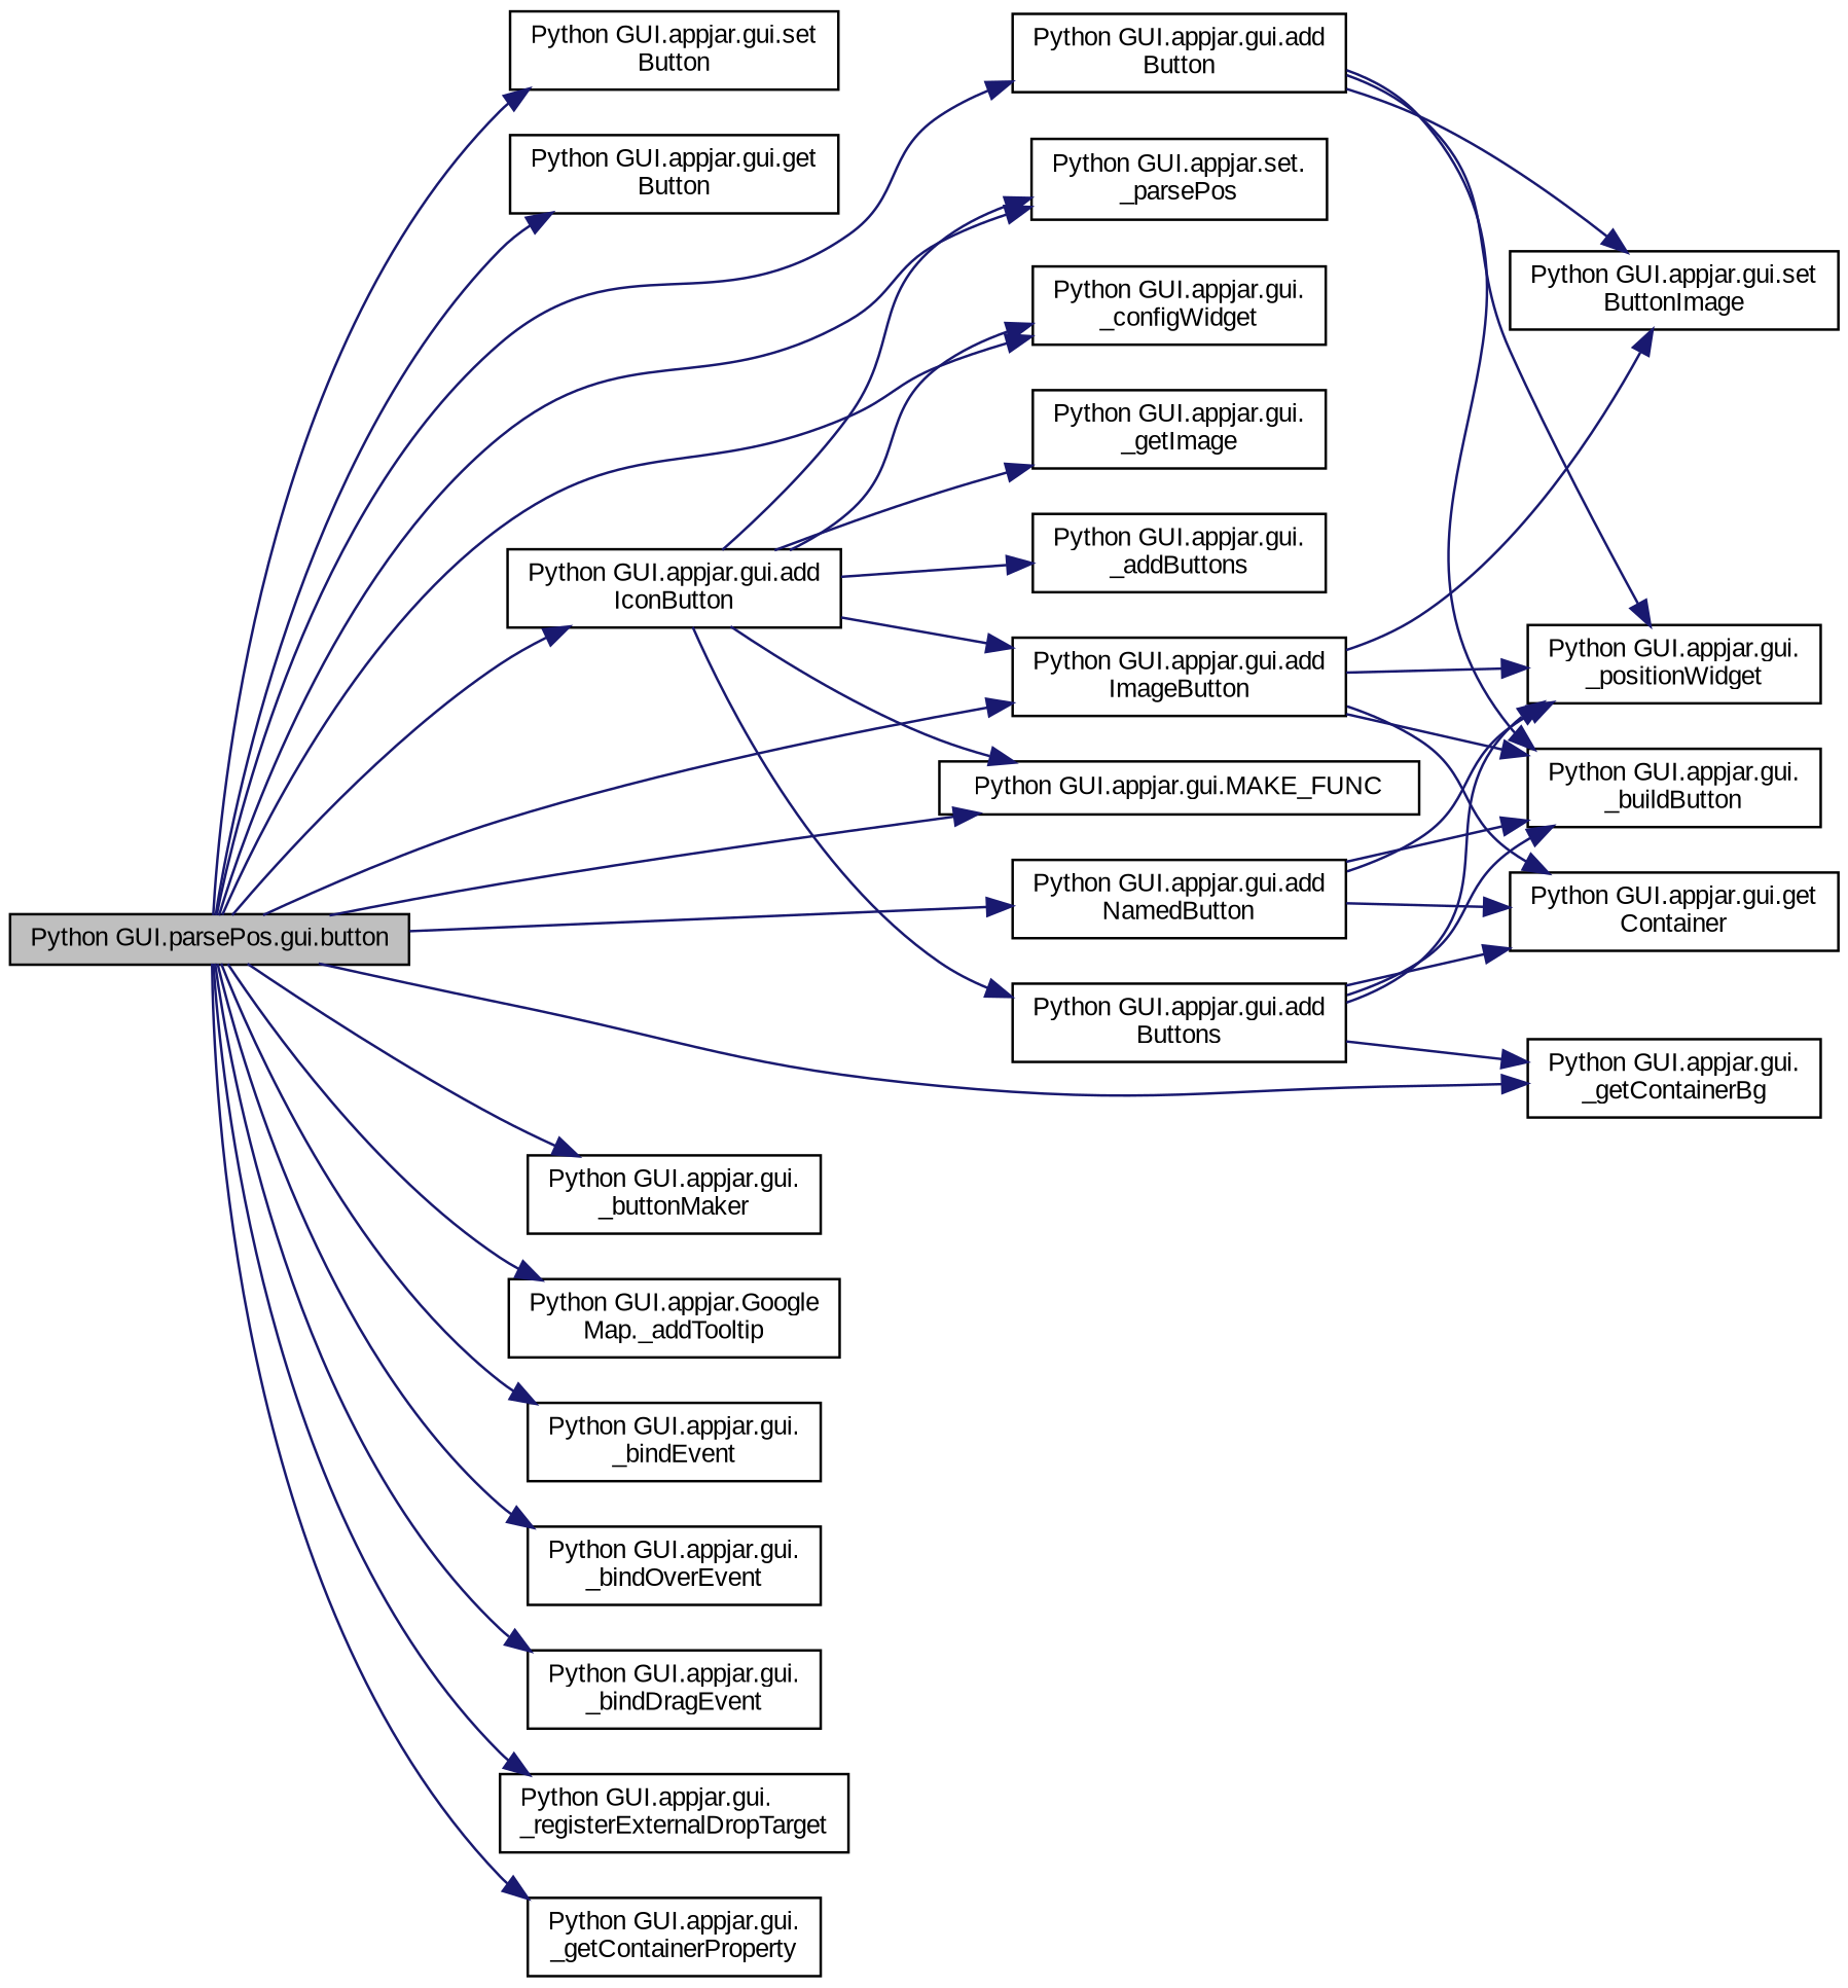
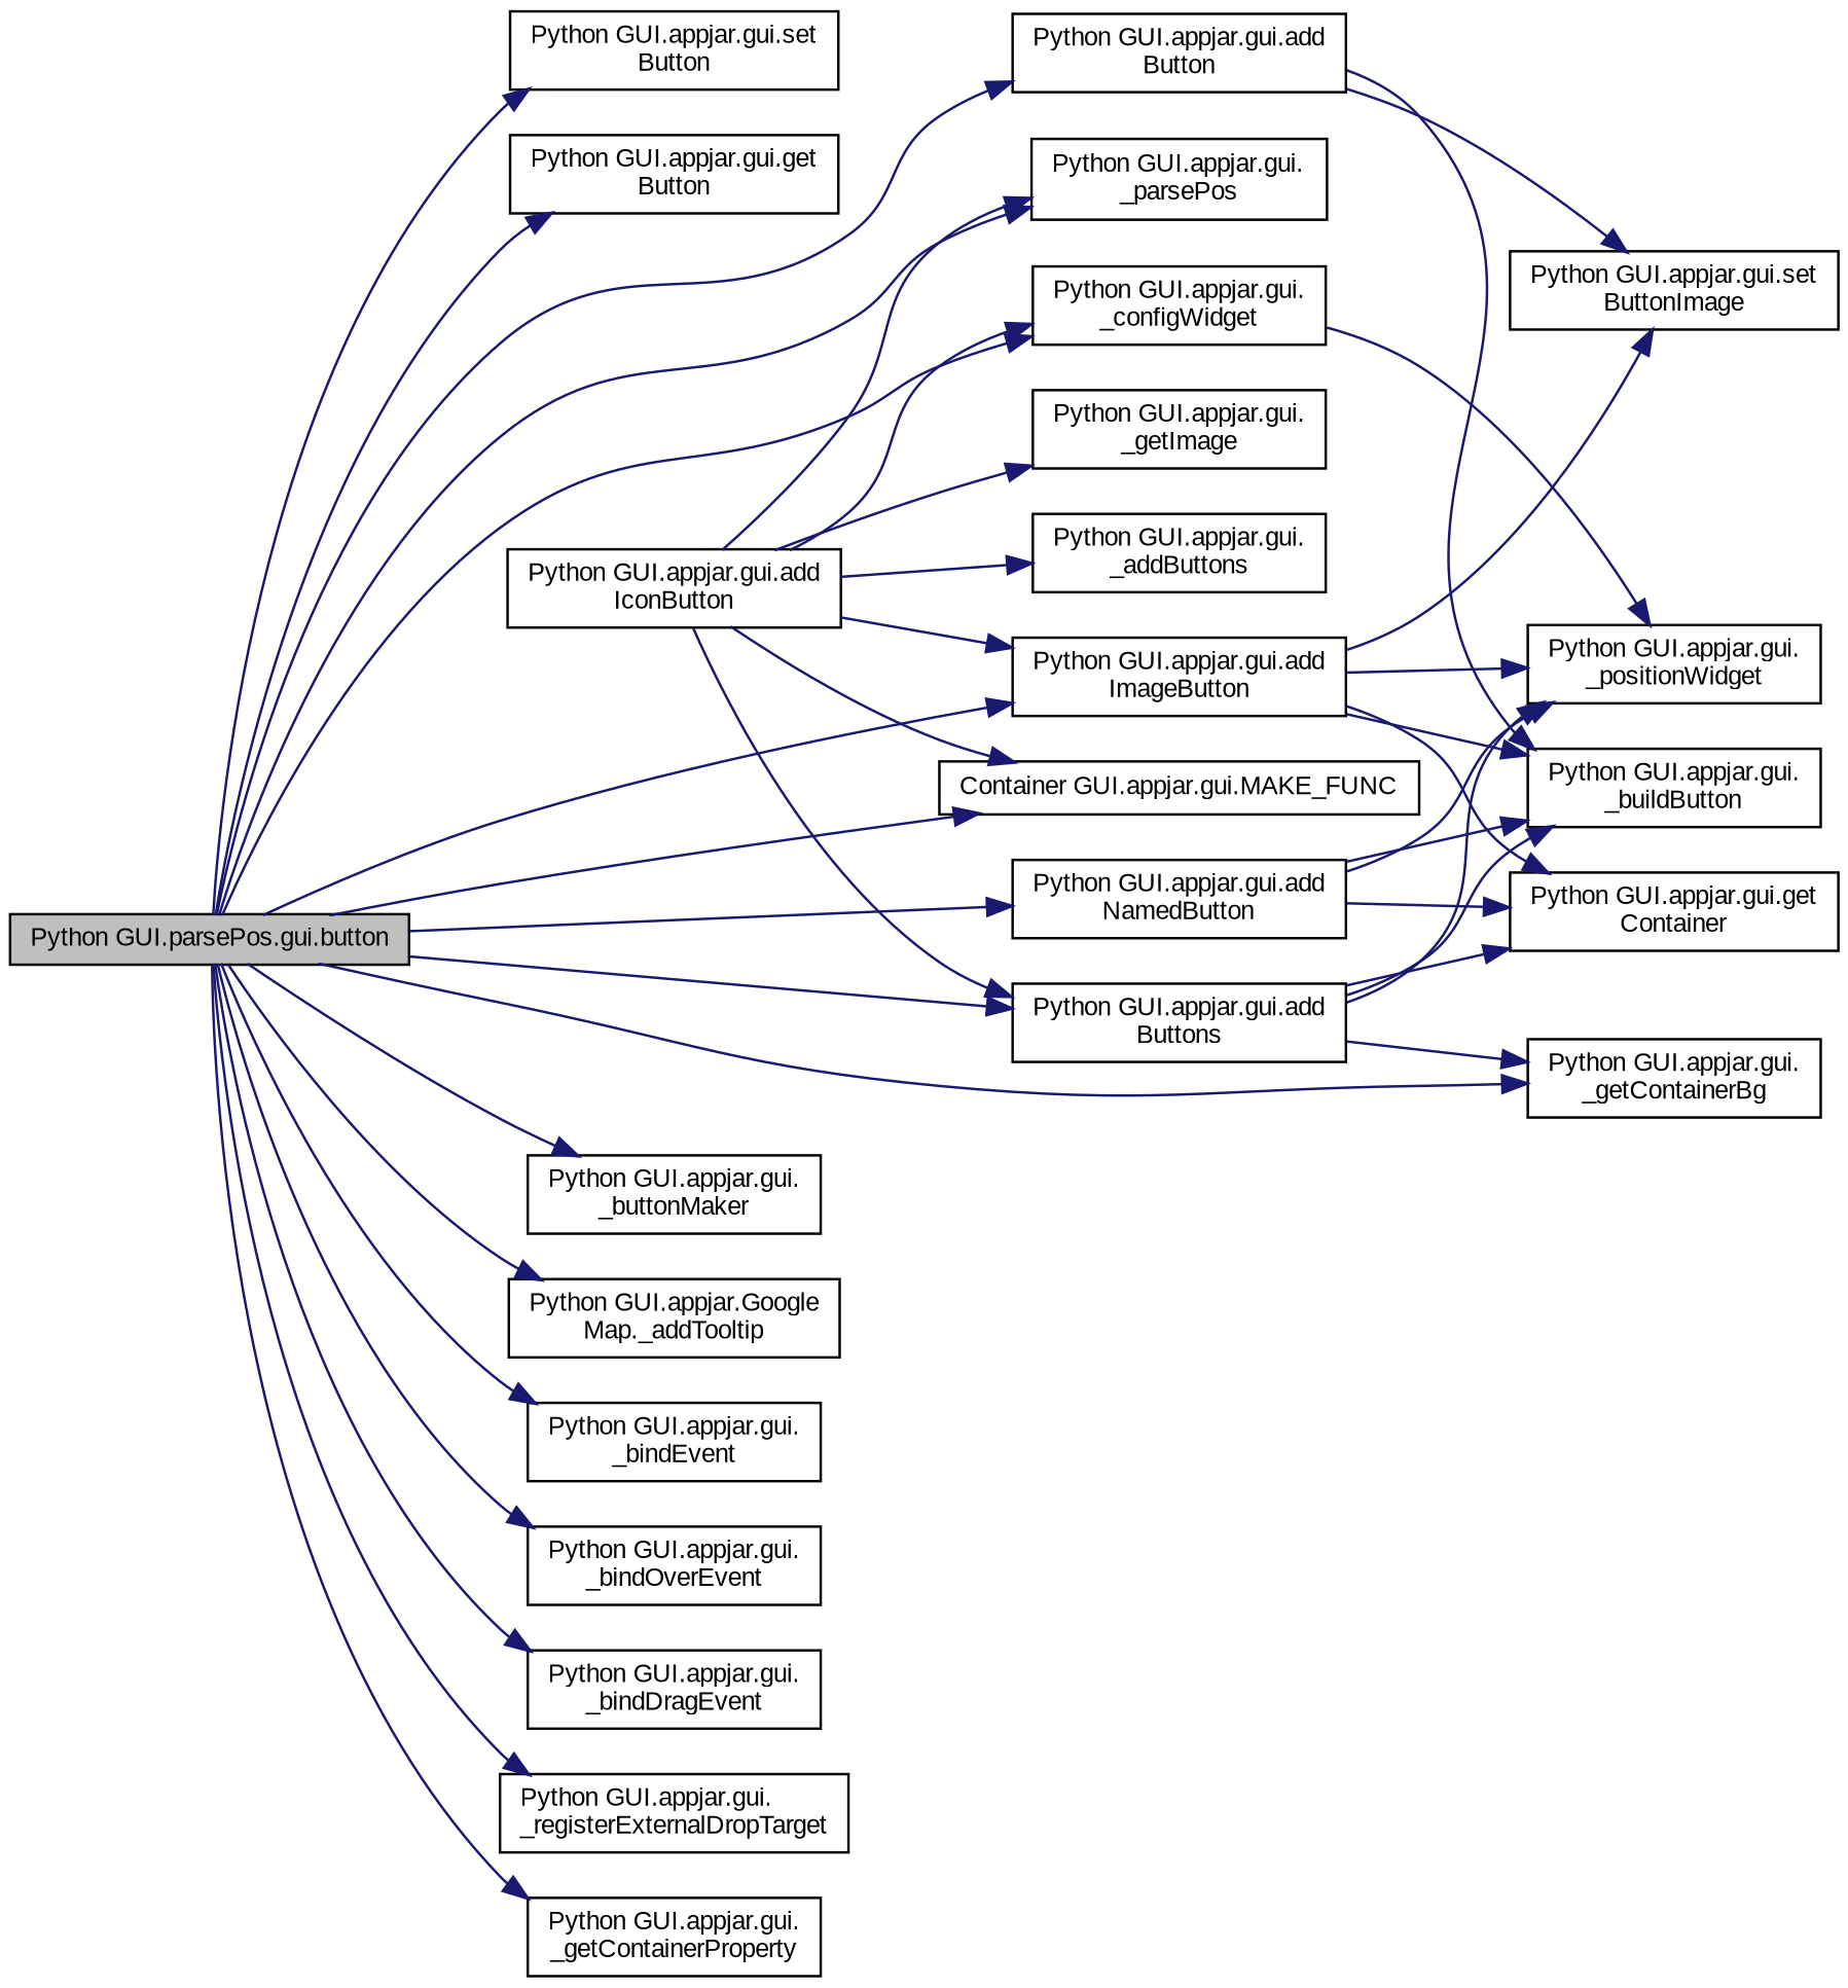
  digraph {
    fontname="Liberation Sans"
    rankdir=LR
    node [color=black fillcolor=white fontname="Liberation Sans" fontsize=10 shape=record style=filled]
    edge [color=midnightblue fontname="Liberation Sans" fontsize=10 labelfontname=Helvetica labelfontsize=10 style=solid]
    n1 [fillcolor=grey75 fontcolor=black height=0.2 label="Python GUI.parsePos.gui.button" width=0.4]
    n2 [height=0.2 label="Python GUI.appjar.gui.set\lButton" width=0.4]
    n3 [height=0.2 label="Python GUI.appjar.gui.get\lButton" width=0.4]
-   n4 [height=0.2 label="Python GUI.appjar.set.\l_parsePos" width=0.4]
+   n4 [height=0.2 label="Python GUI.appjar.gui.\l_parsePos" width=0.4]
    n5 [height=0.2 label="Python GUI.appjar.gui.\l_buttonMaker" width=0.4]
    n6 [height=0.2 label="Python GUI.appjar.gui.\l_configWidget" width=0.4]
    n7 [height=0.2 label="Python GUI.appjar.gui.add\lButton" width=0.4]
    n8 [height=0.2 label="Python GUI.appjar.gui.add\lNamedButton" width=0.4]
    n9 [height=0.2 label="Python GUI.appjar.gui.add\lImageButton" width=0.4]
    n10 [height=0.2 label="Python GUI.appjar.gui.add\lIconButton" width=0.4]
-   n11 [height=0.2 label="Python GUI.appjar.gui.MAKE_FUNC" width=0.4]
+   n11 [height=0.2 label="Container GUI.appjar.gui.MAKE_FUNC" width=0.4]
    n12 [height=0.2 label="Python GUI.appjar.gui.\l_getContainerBg" width=0.4]
    n13 [height=0.2 label="Python GUI.appjar.Google\lMap._addTooltip" width=0.4]
    n14 [height=0.2 label="Python GUI.appjar.gui.\l_bindEvent" width=0.4]
    n15 [height=0.2 label="Python GUI.appjar.gui.\l_bindOverEvent" width=0.4]
    n16 [height=0.2 label="Python GUI.appjar.gui.\l_bindDragEvent" width=0.4]
    n17 [height=0.2 label="Python GUI.appjar.gui.\l_registerExternalDropTarget" width=0.4]
    n18 [height=0.2 label="Python GUI.appjar.gui.\l_getContainerProperty" width=0.4]
    n19 [height=0.2 label="Python GUI.appjar.gui.\l_buildButton" width=0.4]
    n20 [height=0.2 label="Python GUI.appjar.gui.\l_positionWidget" width=0.4]
    n21 [height=0.2 label="Python GUI.appjar.gui.set\lButtonImage" width=0.4]
    n22 [height=0.2 label="Python GUI.appjar.gui.get\lContainer" width=0.4]
    n23 [height=0.2 label="Python GUI.appjar.gui.\l_getImage" width=0.4]
    n24 [height=0.2 label="Python GUI.appjar.gui.\l_addButtons" width=0.4]
    n25 [height=0.2 label="Python GUI.appjar.gui.add\lButtons" width=0.4]
    n1 -> n2
    n1 -> n3
    n1 -> n4
    n1 -> n5
    n1 -> n6
    n1 -> n7
    n1 -> n8
    n1 -> n9
-   n1 -> n10
+   n1 -> n25
    n1 -> n11
    n1 -> n12
    n1 -> n13
    n1 -> n14
    n1 -> n15
    n1 -> n16
    n1 -> n17
    n1 -> n18
    n7 -> n19
-   n7 -> n20
+   n6 -> n20
    n7 -> n21
    n8 -> n19
    n8 -> n20
    n8 -> n22
    n9 -> n19
    n9 -> n20
    n9 -> n21
    n9 -> n22
    n10 -> n4
    n10 -> n6
    n10 -> n9
    n10 -> n11
    n10 -> n23
    n10 -> n24
    n10 -> n25
    n25 -> n12
    n25 -> n19
    n25 -> n20
    n25 -> n22
  }
